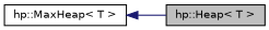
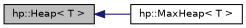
  digraph {
    rankdir=LR
    node [color=black fontname=Helvetica fontsize=10 shape=record style=filled]
    n1 [fillcolor=grey75 fontcolor=black height=0.2 label="hp::Heap\< T \>" width=0.4]
    n2 [fillcolor=white height=0.2 label="hp::MaxHeap\< T \>" width=0.4]
-   n2 -> n1 [color=midnightblue dir=back fontname=Helvetica fontsize=10 labelfontname=Helvetica labelfontsize=10 style=solid]
+   n1 -> n2 [color=midnightblue dir=back fontname=Helvetica fontsize=10 labelfontname=Helvetica labelfontsize=10 style=solid]
  }
